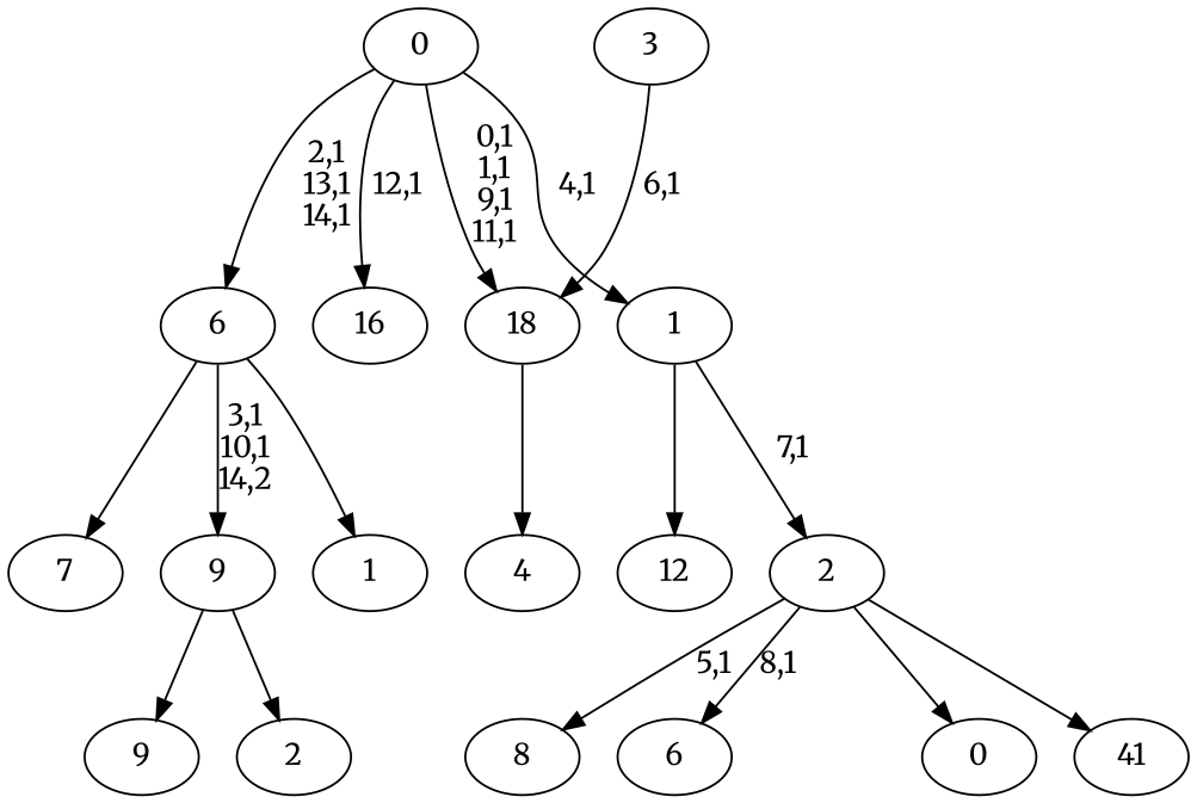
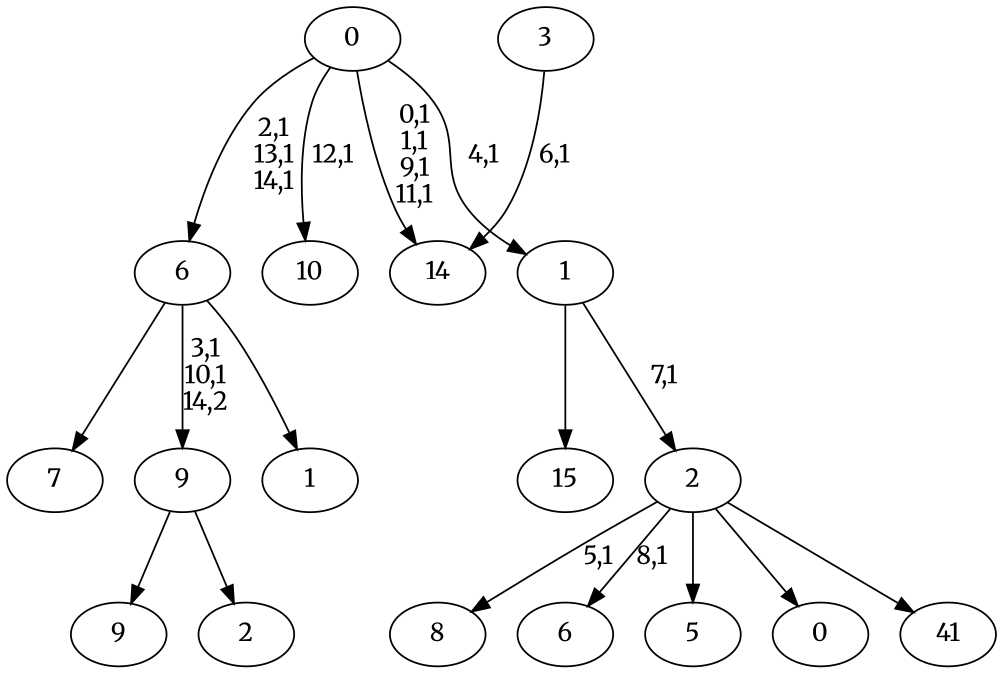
  digraph {
    fontname=Merriweather
    node [fontname=Merriweather]
    edge [fontname=Merriweather]
-   n1 [label=12]
+   n1 [label=15]
    n2 [label=41]
-   n3 [label=16]
+   n3 [label=10]
    n4 [label=9]
    n5 [label=8]
    n6 [label=7]
    n7 [label=6]
-   n9 [label=4]
+   n8 [label=5]
    n10 [label=3]
-   14 [label=18]
+   14
    n12 [label=2]
    9
    n14 [label=1]
    6
    n16 [label=0]
    2
    1
    0
    n10 -> 14 [label="6,1"]
-   14 -> n9
    9 -> n4
    9 -> n12
    6 -> n6
    6 -> 9 [label="3,1\n10,1\n14,2"]
    6 -> n14
    2 -> n2
    2 -> n5 [label="5,1"]
    2 -> n7 [label="8,1"]
+   2 -> n8
    2 -> n16
    1 -> n1
    1 -> 2 [label="7,1"]
    0 -> n3 [label="12,1"]
    0 -> 14 [label="0,1\n1,1\n9,1\n11,1"]
    0 -> 6 [label="2,1\n13,1\n14,1"]
    0 -> 1 [label="4,1"]
  }
